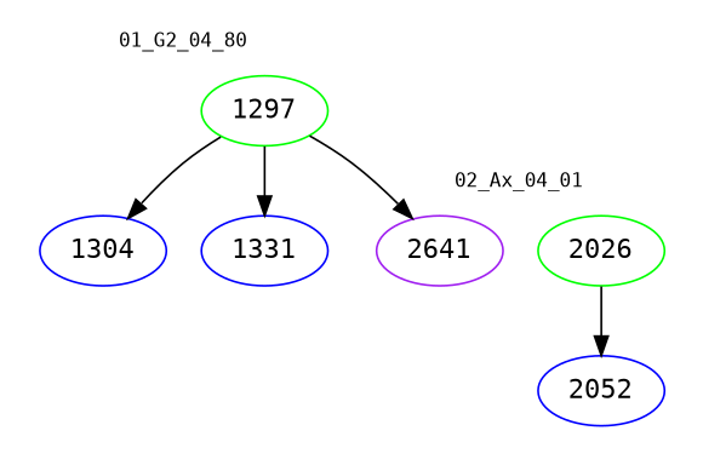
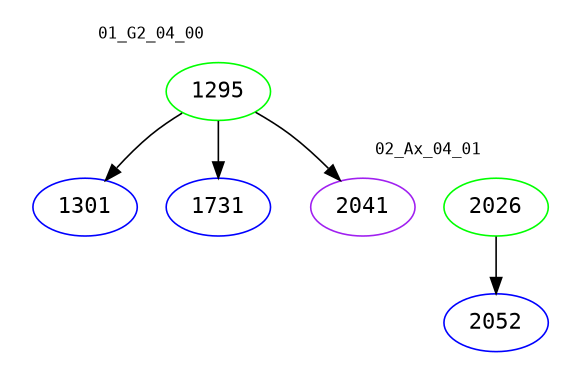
  digraph {
    fontname="DejaVu Sans Mono"
    node [color=blue fontname="DejaVu Sans Mono"]
    edge [color=black fontname="DejaVu Sans Mono"]
    n1 [color=green label=2026]
-   n2 [color=purple label=2641]
+   n2 [color=purple label=2041]
    n3 [label=2052]
-   n4 [color=green label=1297]
-   n5 [label=1304]
-   n6 [label=1331]
+   n4 [color=green label=1295]
+   n5 [label=1301]
+   n6 [label=1731]
    subgraph cluster_1 {
      color=white
      fontsize=10
      label="02_Ax_04_01"
      n1
      n2
      n3
    }
    subgraph cluster_2 {
      color=white
      fontsize=10
-     label="01_G2_04_80"
+     label="01_G2_04_00"
      n4
      n5
      n6
    }
    n1 -> n3
    n4 -> n2
    n4 -> n5
    n4 -> n6
  }
